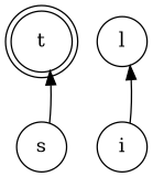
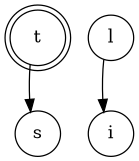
  digraph {
    node [color=black shape=circle]
    t [shape=doublecircle]
    l
    i
    s
-   i -> l
-   s -> t
+   l -> i
+   t -> s
  }
